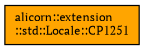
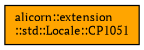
  digraph {
    rankdir=LR
    fontname="PT Serif"
-   n1 [color=black fillcolor=orange fontname="PT Serif" fontsize=10 height=0.2 label="alicorn::extension\l::std::Locale::CP1251" shape=record style=filled width=0.4]
+   n1 [color=black fillcolor=orange fontname="PT Serif" fontsize=10 height=0.2 label="alicorn::extension\l::std::Locale::CP1051" shape=record style=filled width=0.4]
  }
